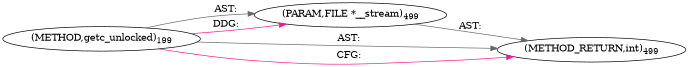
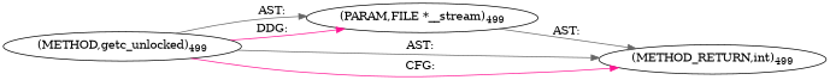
  digraph {
    rankdir=LR
    edge [color=gray40]
-   n1 [label=<(METHOD,getc_unlocked)<SUB>199</SUB>>]
+   n1 [label=<(METHOD,getc_unlocked)<SUB>499</SUB>>]
    n2 [label=<(PARAM,FILE *__stream)<SUB>499</SUB>>]
    n3 [label=<(METHOD_RETURN,int)<SUB>499</SUB>>]
    n1 -> n2 [label="AST: "]
    n1 -> n2 [color=deeppink label="DDG: "]
    n1 -> n3 [label="AST: "]
    n1 -> n3 [color=deeppink label="CFG: "]
    n2 -> n3 [label="AST: "]
  }
